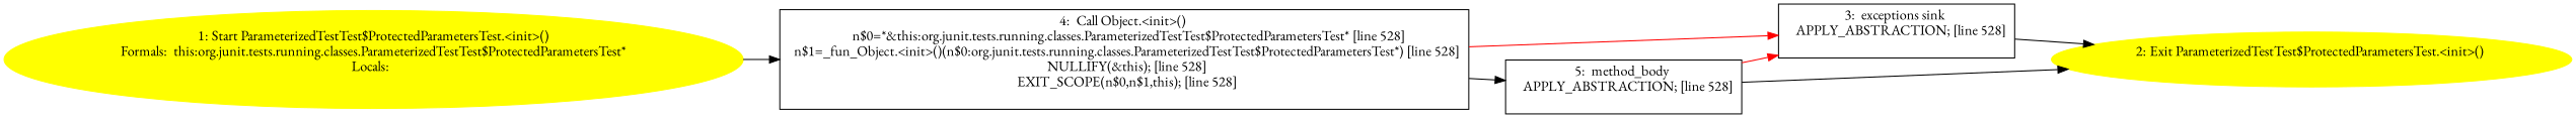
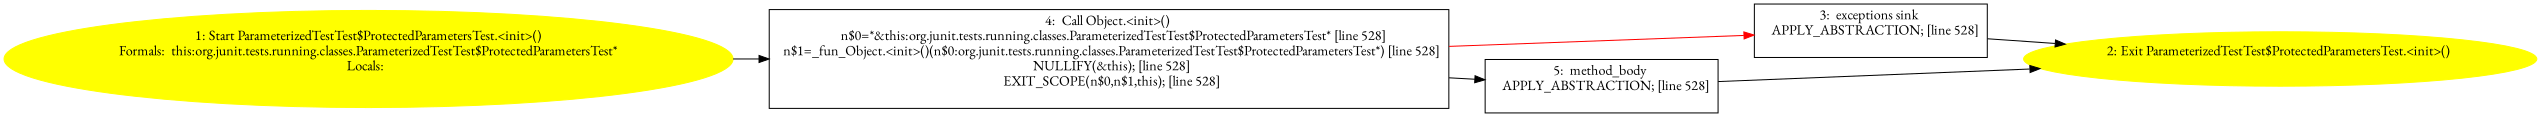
  digraph {
    rankdir=LR
    fontname="EB Garamond"
    node [fontname="EB Garamond" shape=box]
    edge [fontname="EB Garamond"]
    n1 [color=yellow label="1: Start ParameterizedTestTest$ProtectedParametersTest.<init>()\nFormals:  this:org.junit.tests.running.classes.ParameterizedTestTest$ProtectedParametersTest*\nLocals:  \n  " style=filled shape=""]
    n2 [label="4:  Call Object.<init>() \n   n$0=*&this:org.junit.tests.running.classes.ParameterizedTestTest$ProtectedParametersTest* [line 528]\n  n$1=_fun_Object.<init>()(n$0:org.junit.tests.running.classes.ParameterizedTestTest$ProtectedParametersTest*) [line 528]\n  NULLIFY(&this); [line 528]\n  EXIT_SCOPE(n$0,n$1,this); [line 528]\n "]
    n3 [label="3:  exceptions sink \n   APPLY_ABSTRACTION; [line 528]\n "]
    n4 [label="5:  method_body \n   APPLY_ABSTRACTION; [line 528]\n "]
    n5 [color=yellow label="2: Exit ParameterizedTestTest$ProtectedParametersTest.<init>() \n  " style=filled shape=""]
    n1 -> n2
    n2 -> n3 [color=red]
    n2 -> n4
    n3 -> n5
-   n4 -> n3 [color=red]
    n4 -> n5
  }
